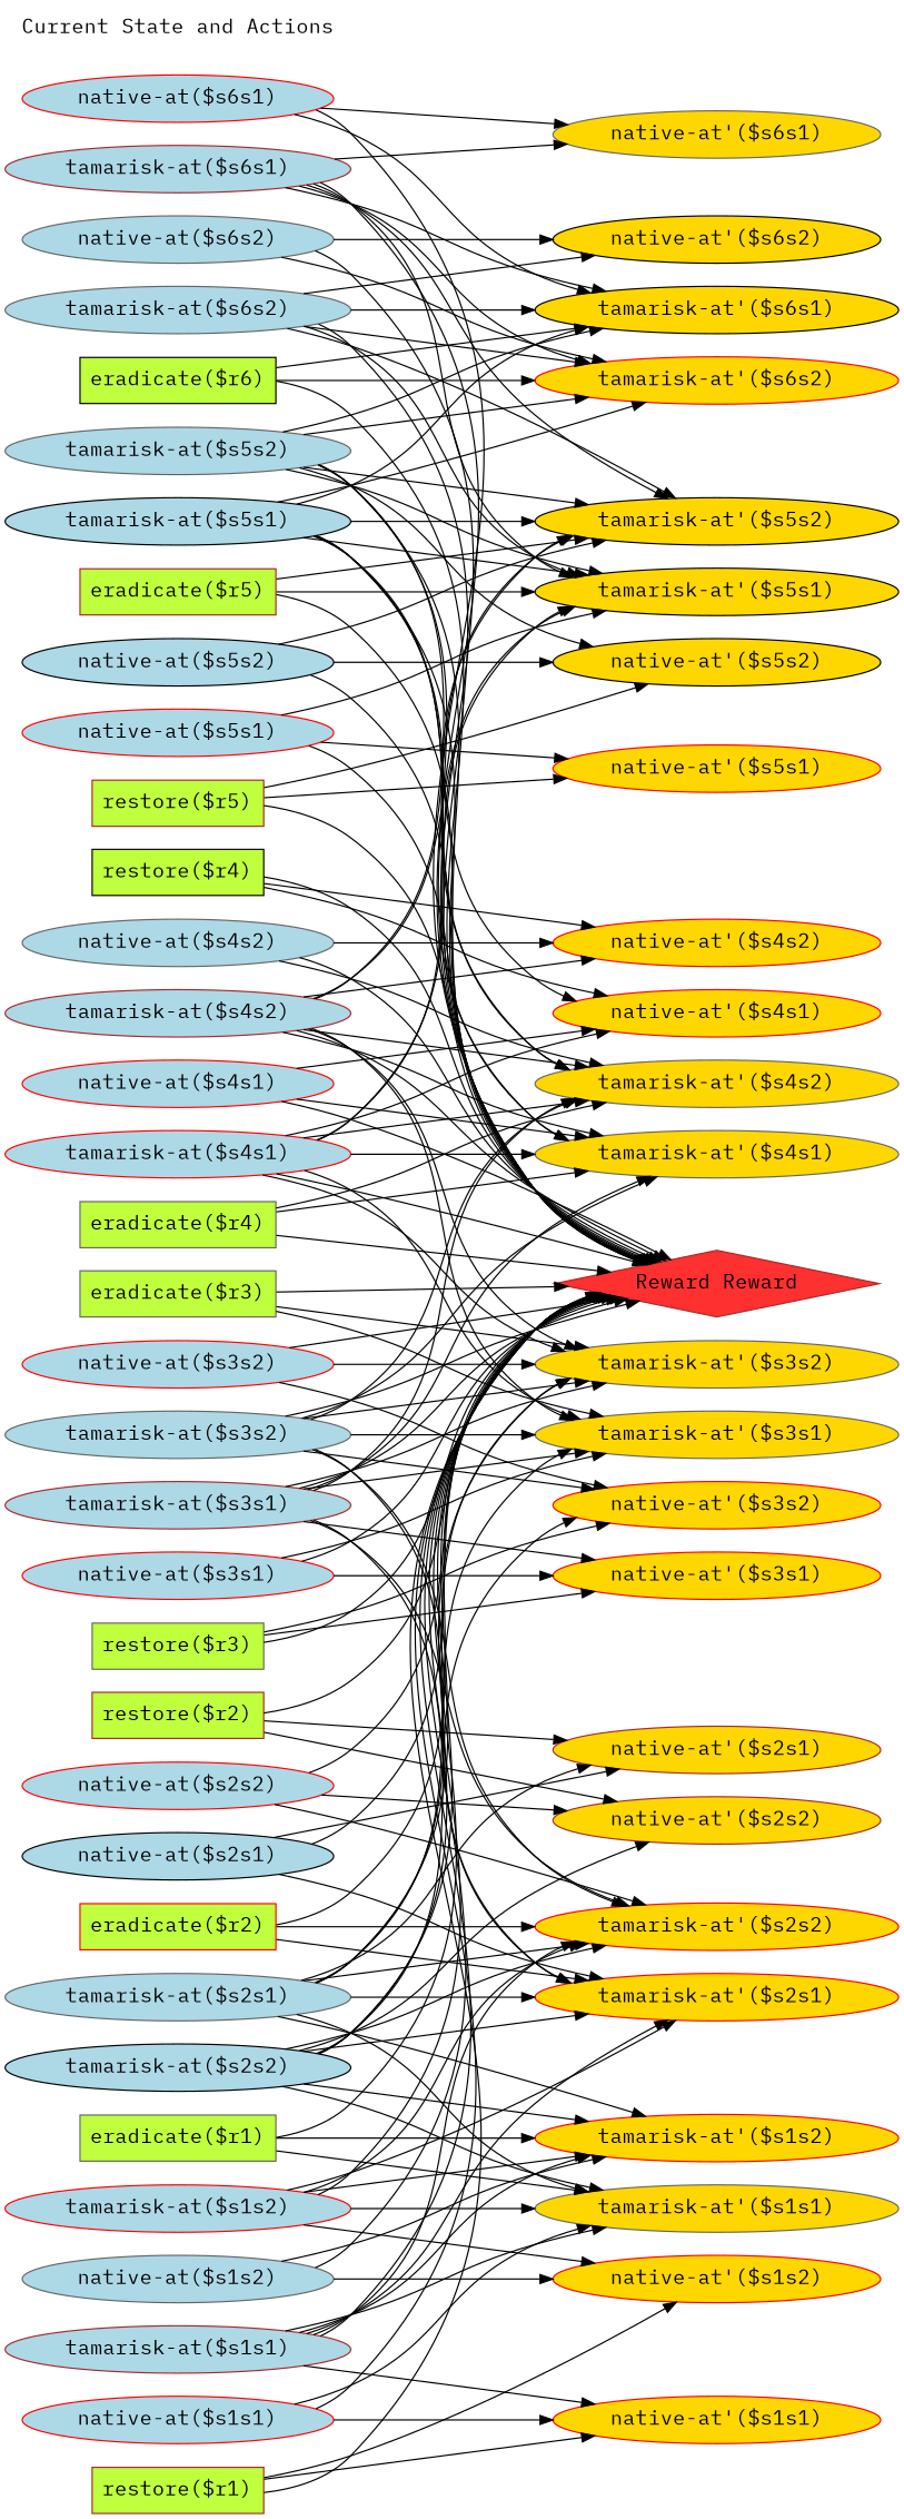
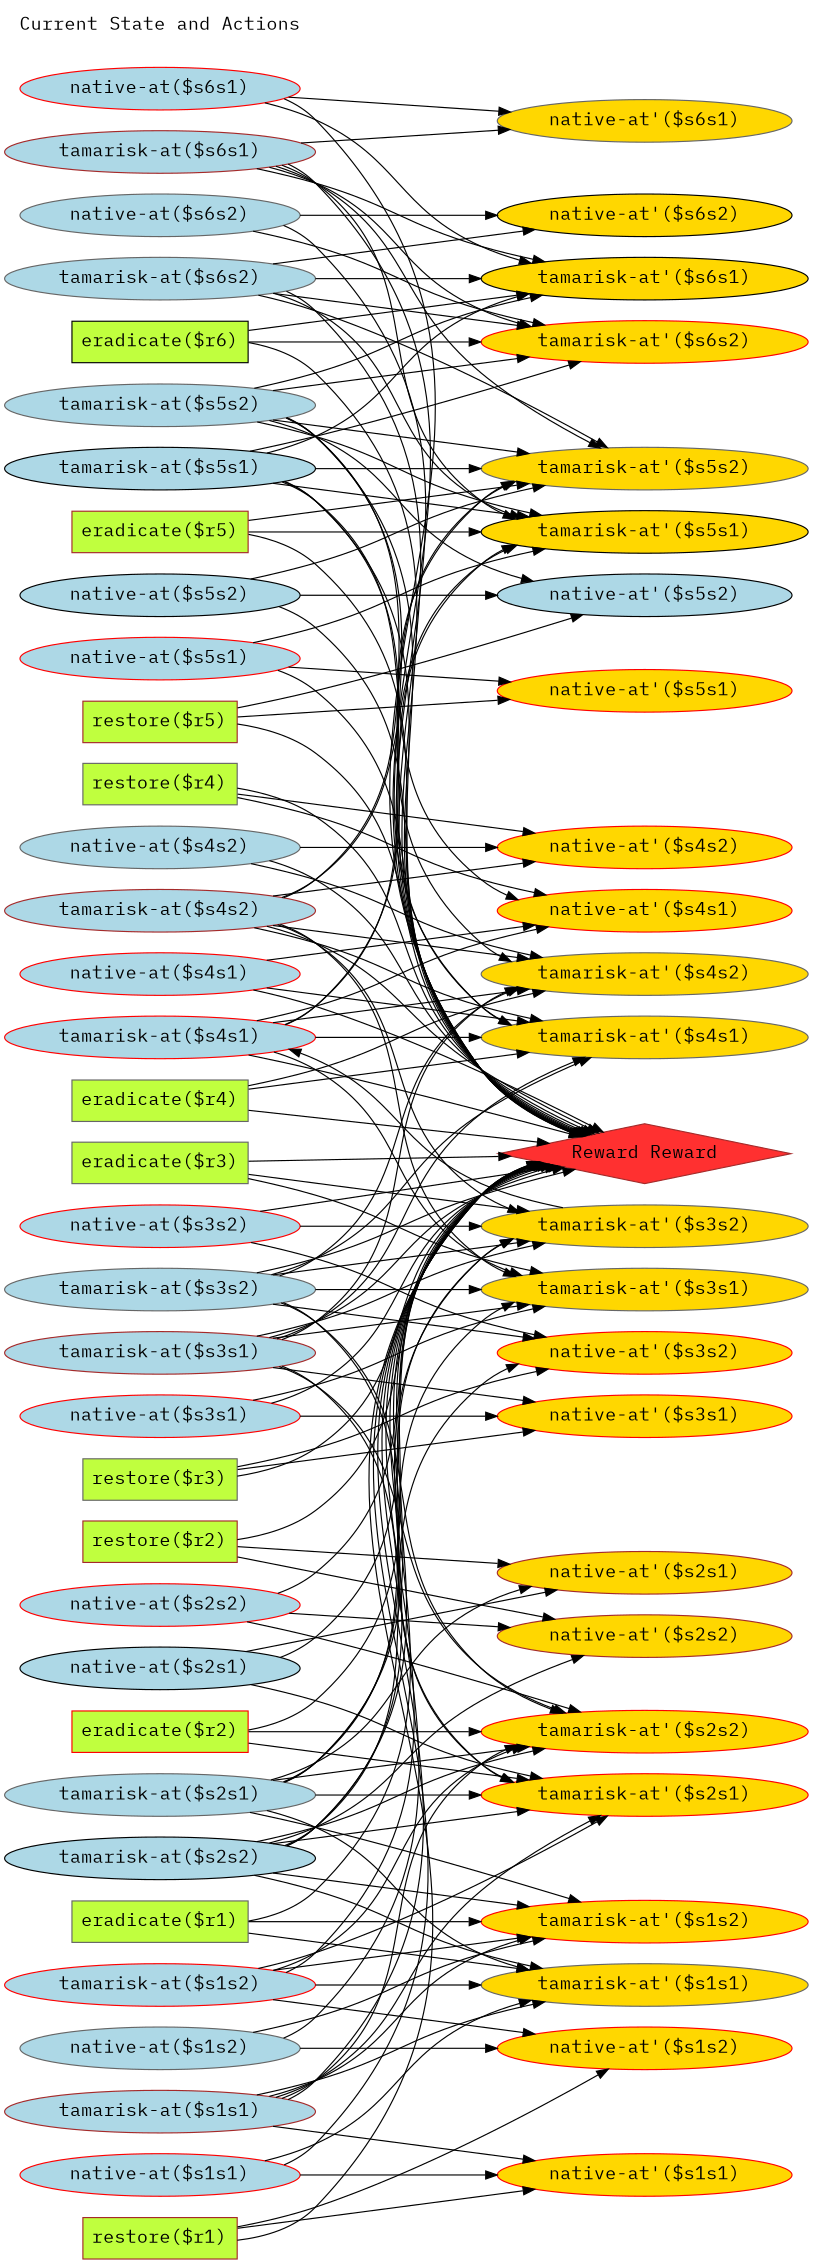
  digraph {
    fontname="IBM Plex Mono"
    fontsize=16
    rankdir=LR
    ranksep=2.00
    node [color=red fillcolor=lightblue fontname="IBM Plex Mono" fontsize=16 shape=ellipse style=filled]
    edge [color=black fontname="IBM Plex Mono" style=solid]
-   "restore($r4)" [color=black fillcolor=olivedrab1 height=0.5 shape=box width=1.2778]
+   "restore($r4)" [color=gray40 fillcolor=olivedrab1 height=0.5 shape=box width=1.2778]
    "tamarisk-at($s6s2)" [color=gray40 height=0.51069 width=2.6517]
    "tamarisk-at($s5s1)" [color=black height=0.51069 width=2.6517]
    "tamarisk-at($s2s1)" [color=gray40 height=0.51069 width=2.6517]
    "tamarisk-at($s2s2)" [color=black height=0.51069 width=2.6517]
    "eradicate($r4)" [color=gray40 fillcolor=olivedrab1 height=0.5 shape=box width=1.4583]
    "native-at($s1s2)" [color=gray40 height=0.51069 width=2.3374]
    "native-at($s4s1)" [height=0.51069 width=2.3374]
    "native-at($s5s2)" [color=black height=0.51069 width=2.3374]
    "restore($r5)" [color=brown fillcolor=olivedrab1 height=0.5 shape=box width=1.2778]
    "tamarisk-at($s5s2)" [color=gray40 height=0.51069 width=2.6517]
    "tamarisk-at($s1s1)" [color=brown height=0.51069 width=2.6517]
    "tamarisk-at($s4s1)" [height=0.51069 width=2.6517]
    "native-at($s3s1)" [height=0.51069 width=2.3374]
    "eradicate($r5)" [color=brown fillcolor=olivedrab1 height=0.5 shape=box width=1.4583]
    "native-at($s4s2)" [color=gray40 height=0.51069 width=2.3374]
    "eradicate($r1)" [color=gray40 fillcolor=olivedrab1 height=0.5 shape=box width=1.4583]
    "restore($r2)" [color=brown fillcolor=olivedrab1 height=0.5 shape=box width=1.2778]
    "native-at($s6s2)" [color=gray40 height=0.51069 width=2.3374]
    "Current State and Actions" [color=black fillcolor=white height=0.5 shape=plaintext style=bold width=2.5139]
    "tamarisk-at($s4s2)" [color=brown height=0.51069 width=2.6517]
    "tamarisk-at($s1s2)" [height=0.51069 width=2.6517]
    "tamarisk-at($s3s1)" [color=brown height=0.51069 width=2.6517]
    "eradicate($r6)" [color=black fillcolor=olivedrab1 height=0.5 shape=box width=1.4583]
    "native-at($s2s1)" [color=black height=0.51069 width=2.3374]
    "native-at($s3s2)" [height=0.51069 width=2.3374]
    "eradicate($r2)" [fillcolor=olivedrab1 height=0.5 shape=box width=1.4583]
    "restore($r1)" [color=brown fillcolor=olivedrab1 height=0.5 shape=box width=1.2778]
    "restore($r3)" [color=gray40 fillcolor=olivedrab1 height=0.5 shape=box width=1.2778]
    "native-at($s6s1)" [height=0.51069 width=2.3374]
    "tamarisk-at($s6s1)" [color=brown height=0.51069 width=2.6517]
    "tamarisk-at($s3s2)" [color=gray40 height=0.51069 width=2.6517]
    "native-at($s1s1)" [height=0.51069 width=2.3374]
    "native-at($s2s2)" [height=0.51069 width=2.3374]
    "native-at($s5s1)" [height=0.51069 width=2.3374]
    "eradicate($r3)" [color=gray40 fillcolor=olivedrab1 height=0.5 shape=box width=1.4583]
    "native-at'($s4s2)" [fillcolor=gold1 height=0.51069 width=2.3963]
    "tamarisk-at'($s1s2)" [fillcolor=gold1 height=0.51069 width=2.7106]
    n39 [color=brown fillcolor=firebrick1 height=0.72222 label="Reward Reward" shape=diamond width=3.5278]
    "tamarisk-at'($s4s1)" [color=gray40 fillcolor=gold1 height=0.51069 width=2.7106]
-   "tamarisk-at'($s5s2)" [color=black fillcolor=gold1 height=0.51069 width=2.7106]
+   "tamarisk-at'($s5s2)" [color=gray40 fillcolor=gold1 height=0.51069 width=2.7106]
    "native-at'($s3s1)" [fillcolor=gold1 height=0.51069 width=2.3963]
    "native-at'($s6s1)" [color=gray40 fillcolor=gold1 height=0.51069 width=2.3963]
    "tamarisk-at'($s3s1)" [color=gray40 fillcolor=gold1 height=0.51069 width=2.7106]
    "native-at'($s3s2)" [fillcolor=gold1 height=0.51069 width=2.3963]
    "tamarisk-at'($s4s2)" [color=gray40 fillcolor=gold1 height=0.51069 width=2.7106]
    "native-at'($s2s1)" [color=brown fillcolor=gold1 height=0.51069 width=2.3963]
    "native-at'($s5s1)" [fillcolor=gold1 height=0.51069 width=2.3963]
    "native-at'($s6s2)" [color=black fillcolor=gold1 height=0.51069 width=2.3963]
    "tamarisk-at'($s2s1)" [fillcolor=gold1 height=0.51069 width=2.7106]
    "native-at'($s2s2)" [color=brown fillcolor=gold1 height=0.51069 width=2.3963]
    "tamarisk-at'($s3s2)" [color=gray40 fillcolor=gold1 height=0.51069 width=2.7106]
    "native-at'($s1s1)" [fillcolor=gold1 height=0.51069 width=2.3963]
    "tamarisk-at'($s6s1)" [color=black fillcolor=gold1 height=0.51069 width=2.7106]
-   "native-at'($s5s2)" [color=black fillcolor=gold1 height=0.51069 width=2.3963]
+   "native-at'($s5s2)" [color=black height=0.51069 width=2.3963]
    "tamarisk-at'($s2s2)" [fillcolor=gold1 height=0.51069 width=2.7106]
    "tamarisk-at'($s1s1)" [color=gray40 fillcolor=gold1 height=0.51069 width=2.7106]
    "tamarisk-at'($s5s1)" [color=black fillcolor=gold1 height=0.51069 width=2.7106]
    "tamarisk-at'($s6s2)" [fillcolor=gold1 height=0.51069 width=2.7106]
    "native-at'($s4s1)" [fillcolor=gold1 height=0.51069 width=2.3963]
    "native-at'($s1s2)" [fillcolor=gold1 height=0.51069 width=2.3963]
    subgraph sub_1 {
      rank=same
      "restore($r4)"
      "tamarisk-at($s6s2)"
      "tamarisk-at($s5s1)"
      "tamarisk-at($s2s1)"
      "tamarisk-at($s2s2)"
      "eradicate($r4)"
      "native-at($s1s2)"
      "native-at($s4s1)"
      "native-at($s5s2)"
      "restore($r5)"
      "tamarisk-at($s5s2)"
      "tamarisk-at($s1s1)"
      "tamarisk-at($s4s1)"
      "native-at($s3s1)"
      "eradicate($r5)"
      "native-at($s4s2)"
      "eradicate($r1)"
      "restore($r2)"
      "native-at($s6s2)"
      "Current State and Actions"
      "tamarisk-at($s4s2)"
      "tamarisk-at($s1s2)"
      "tamarisk-at($s3s1)"
      "eradicate($r6)"
      "native-at($s2s1)"
      "native-at($s3s2)"
      "eradicate($r2)"
      "restore($r1)"
      "restore($r3)"
      "native-at($s6s1)"
      "tamarisk-at($s6s1)"
      "tamarisk-at($s3s2)"
      "native-at($s1s1)"
      "native-at($s2s2)"
      "native-at($s5s1)"
      "eradicate($r3)"
    }
    subgraph sub_2 {
      rank=same
      "native-at'($s4s2)"
      "tamarisk-at'($s1s2)"
      n39
      "tamarisk-at'($s4s1)"
      "tamarisk-at'($s5s2)"
      "native-at'($s3s1)"
      "native-at'($s6s1)"
      "tamarisk-at'($s3s1)"
      "native-at'($s3s2)"
      "tamarisk-at'($s4s2)"
      "native-at'($s2s1)"
      "native-at'($s5s1)"
      "native-at'($s6s2)"
      "tamarisk-at'($s2s1)"
      "native-at'($s2s2)"
      "tamarisk-at'($s3s2)"
      "native-at'($s1s1)"
      "tamarisk-at'($s6s1)"
      "native-at'($s5s2)"
      "tamarisk-at'($s2s2)"
      "tamarisk-at'($s1s1)"
      "tamarisk-at'($s5s1)"
      "tamarisk-at'($s6s2)"
      "native-at'($s4s1)"
      "native-at'($s1s2)"
    }
    "restore($r4)" -> "native-at'($s4s2)"
    "restore($r4)" -> n39 [color="" style=""]
    "restore($r4)" -> "native-at'($s4s1)"
    "tamarisk-at($s6s2)" -> n39 [color="" style=""]
    "tamarisk-at($s6s2)" -> "tamarisk-at'($s5s2)"
    "tamarisk-at($s6s2)" -> "native-at'($s6s2)"
    "tamarisk-at($s6s2)" -> "tamarisk-at'($s6s1)"
    "tamarisk-at($s6s2)" -> "tamarisk-at'($s5s1)"
    "tamarisk-at($s6s2)" -> "tamarisk-at'($s6s2)"
    "tamarisk-at($s5s1)" -> n39 [color="" style=""]
    "tamarisk-at($s5s1)" -> "tamarisk-at'($s4s1)"
    "tamarisk-at($s5s1)" -> "tamarisk-at'($s5s2)"
-   "tamarisk-at($s5s1)" -> "tamarisk-at'($s4s2)"
    "tamarisk-at($s5s1)" -> "tamarisk-at'($s6s1)"
    "tamarisk-at($s5s1)" -> "tamarisk-at'($s5s1)"
    "tamarisk-at($s5s1)" -> "tamarisk-at'($s6s2)"
    "tamarisk-at($s5s1)" -> "native-at'($s4s1)"
    "tamarisk-at($s2s1)" -> "tamarisk-at'($s1s2)"
    "tamarisk-at($s2s1)" -> n39 [color="" style=""]
    "tamarisk-at($s2s1)" -> "tamarisk-at'($s3s1)"
    "tamarisk-at($s2s1)" -> "native-at'($s2s1)"
    "tamarisk-at($s2s1)" -> "tamarisk-at'($s2s1)"
    "tamarisk-at($s2s1)" -> "tamarisk-at'($s3s2)"
    "tamarisk-at($s2s1)" -> "tamarisk-at'($s2s2)"
    "tamarisk-at($s2s1)" -> "tamarisk-at'($s1s1)"
    "tamarisk-at($s2s2)" -> "tamarisk-at'($s1s2)"
    "tamarisk-at($s2s2)" -> n39 [color="" style=""]
    "tamarisk-at($s2s2)" -> "native-at'($s3s2)"
    "tamarisk-at($s2s2)" -> "tamarisk-at'($s2s1)"
    "tamarisk-at($s2s2)" -> "native-at'($s2s2)"
    "tamarisk-at($s2s2)" -> "tamarisk-at'($s3s2)"
    "tamarisk-at($s2s2)" -> "tamarisk-at'($s2s2)"
    "tamarisk-at($s2s2)" -> "tamarisk-at'($s1s1)"
    "eradicate($r4)" -> n39 [color="" style=""]
    "eradicate($r4)" -> "tamarisk-at'($s4s1)"
    "eradicate($r4)" -> "tamarisk-at'($s4s2)"
    "native-at($s1s2)" -> "tamarisk-at'($s1s2)"
    "native-at($s1s2)" -> n39 [color="" style=""]
    "native-at($s1s2)" -> "native-at'($s1s2)"
    "native-at($s4s1)" -> n39 [color="" style=""]
    "native-at($s4s1)" -> "tamarisk-at'($s4s1)"
    "native-at($s4s1)" -> "native-at'($s4s1)"
    "native-at($s5s2)" -> n39 [color="" style=""]
    "native-at($s5s2)" -> "tamarisk-at'($s5s2)"
    "native-at($s5s2)" -> "native-at'($s5s2)"
    "restore($r5)" -> n39 [color="" style=""]
    "restore($r5)" -> "native-at'($s5s1)"
    "restore($r5)" -> "native-at'($s5s2)"
    "tamarisk-at($s5s2)" -> n39 [color="" style=""]
    "tamarisk-at($s5s2)" -> "tamarisk-at'($s4s1)"
    "tamarisk-at($s5s2)" -> "tamarisk-at'($s5s2)"
    "tamarisk-at($s5s2)" -> "tamarisk-at'($s4s2)"
    "tamarisk-at($s5s2)" -> "tamarisk-at'($s6s1)"
    "tamarisk-at($s5s2)" -> "native-at'($s5s2)"
    "tamarisk-at($s5s2)" -> "tamarisk-at'($s5s1)"
    "tamarisk-at($s5s2)" -> "tamarisk-at'($s6s2)"
    "tamarisk-at($s1s1)" -> "tamarisk-at'($s1s2)"
    "tamarisk-at($s1s1)" -> n39 [color="" style=""]
    "tamarisk-at($s1s1)" -> "tamarisk-at'($s2s1)"
    "tamarisk-at($s1s1)" -> "native-at'($s1s1)"
    "tamarisk-at($s1s1)" -> "tamarisk-at'($s2s2)"
    "tamarisk-at($s1s1)" -> "tamarisk-at'($s1s1)"
    "tamarisk-at($s4s1)" -> n39 [color="" style=""]
    "tamarisk-at($s4s1)" -> "tamarisk-at'($s4s1)"
    "tamarisk-at($s4s1)" -> "tamarisk-at'($s5s2)"
    "tamarisk-at($s4s1)" -> "tamarisk-at'($s3s1)"
    "tamarisk-at($s4s1)" -> "tamarisk-at'($s4s2)"
-   "tamarisk-at($s4s1)" -> "tamarisk-at'($s3s2)"
+   "tamarisk-at'($s3s2)" -> "tamarisk-at($s4s1)"
    "tamarisk-at($s4s1)" -> "tamarisk-at'($s5s1)"
    "tamarisk-at($s4s1)" -> "native-at'($s4s1)"
    "native-at($s3s1)" -> n39 [color="" style=""]
    "native-at($s3s1)" -> "native-at'($s3s1)"
    "native-at($s3s1)" -> "tamarisk-at'($s3s1)"
    "eradicate($r5)" -> n39 [color="" style=""]
    "eradicate($r5)" -> "tamarisk-at'($s5s2)"
    "eradicate($r5)" -> "tamarisk-at'($s5s1)"
    "native-at($s4s2)" -> "native-at'($s4s2)"
    "native-at($s4s2)" -> n39 [color="" style=""]
    "native-at($s4s2)" -> "tamarisk-at'($s4s2)"
    "eradicate($r1)" -> "tamarisk-at'($s1s2)"
    "eradicate($r1)" -> n39 [color="" style=""]
    "eradicate($r1)" -> "tamarisk-at'($s1s1)"
    "restore($r2)" -> n39 [color="" style=""]
    "restore($r2)" -> "native-at'($s2s1)"
    "restore($r2)" -> "native-at'($s2s2)"
    "native-at($s6s2)" -> n39 [color="" style=""]
    "native-at($s6s2)" -> "native-at'($s6s2)"
    "native-at($s6s2)" -> "tamarisk-at'($s6s2)"
    "tamarisk-at($s4s2)" -> "native-at'($s4s2)"
    "tamarisk-at($s4s2)" -> n39 [color="" style=""]
    "tamarisk-at($s4s2)" -> "tamarisk-at'($s4s1)"
    "tamarisk-at($s4s2)" -> "tamarisk-at'($s5s2)"
    "tamarisk-at($s4s2)" -> "tamarisk-at'($s3s1)"
    "tamarisk-at($s4s2)" -> "tamarisk-at'($s4s2)"
    "tamarisk-at($s4s2)" -> "tamarisk-at'($s3s2)"
    "tamarisk-at($s4s2)" -> "tamarisk-at'($s5s1)"
    "tamarisk-at($s1s2)" -> "tamarisk-at'($s1s2)"
    "tamarisk-at($s1s2)" -> n39 [color="" style=""]
    "tamarisk-at($s1s2)" -> "tamarisk-at'($s2s1)"
    "tamarisk-at($s1s2)" -> "tamarisk-at'($s2s2)"
    "tamarisk-at($s1s2)" -> "tamarisk-at'($s1s1)"
    "tamarisk-at($s1s2)" -> "native-at'($s1s2)"
    "tamarisk-at($s3s1)" -> n39 [color="" style=""]
    "tamarisk-at($s3s1)" -> "tamarisk-at'($s4s1)"
    "tamarisk-at($s3s1)" -> "native-at'($s3s1)"
    "tamarisk-at($s3s1)" -> "tamarisk-at'($s3s1)"
    "tamarisk-at($s3s1)" -> "tamarisk-at'($s4s2)"
    "tamarisk-at($s3s1)" -> "tamarisk-at'($s2s1)"
    "tamarisk-at($s3s1)" -> "tamarisk-at'($s3s2)"
    "tamarisk-at($s3s1)" -> "tamarisk-at'($s2s2)"
    "eradicate($r6)" -> n39 [color="" style=""]
    "eradicate($r6)" -> "tamarisk-at'($s6s1)"
    "eradicate($r6)" -> "tamarisk-at'($s6s2)"
    "native-at($s2s1)" -> n39 [color="" style=""]
    "native-at($s2s1)" -> "native-at'($s2s1)"
    "native-at($s2s1)" -> "tamarisk-at'($s2s1)"
    "native-at($s3s2)" -> n39 [color="" style=""]
    "native-at($s3s2)" -> "native-at'($s3s2)"
    "native-at($s3s2)" -> "tamarisk-at'($s3s2)"
    "eradicate($r2)" -> n39 [color="" style=""]
    "eradicate($r2)" -> "tamarisk-at'($s2s1)"
    "eradicate($r2)" -> "tamarisk-at'($s2s2)"
    "restore($r1)" -> n39 [color="" style=""]
    "restore($r1)" -> "native-at'($s1s1)"
    "restore($r1)" -> "native-at'($s1s2)"
    "restore($r3)" -> n39 [color="" style=""]
    "restore($r3)" -> "native-at'($s3s1)"
    "restore($r3)" -> "native-at'($s3s2)"
    "native-at($s6s1)" -> n39 [color="" style=""]
    "native-at($s6s1)" -> "native-at'($s6s1)"
    "native-at($s6s1)" -> "tamarisk-at'($s6s1)"
    "tamarisk-at($s6s1)" -> n39 [color="" style=""]
    "tamarisk-at($s6s1)" -> "tamarisk-at'($s5s2)"
    "tamarisk-at($s6s1)" -> "native-at'($s6s1)"
    "tamarisk-at($s6s1)" -> "tamarisk-at'($s6s1)"
    "tamarisk-at($s6s1)" -> "tamarisk-at'($s5s1)"
    "tamarisk-at($s6s1)" -> "tamarisk-at'($s6s2)"
    "tamarisk-at($s3s2)" -> n39 [color="" style=""]
    "tamarisk-at($s3s2)" -> "tamarisk-at'($s4s1)"
    "tamarisk-at($s3s2)" -> "tamarisk-at'($s3s1)"
    "tamarisk-at($s3s2)" -> "native-at'($s3s2)"
    "tamarisk-at($s3s2)" -> "tamarisk-at'($s4s2)"
    "tamarisk-at($s3s2)" -> "tamarisk-at'($s2s1)"
    "tamarisk-at($s3s2)" -> "tamarisk-at'($s3s2)"
    "tamarisk-at($s3s2)" -> "tamarisk-at'($s2s2)"
    "native-at($s1s1)" -> n39 [color="" style=""]
    "native-at($s1s1)" -> "native-at'($s1s1)"
    "native-at($s1s1)" -> "tamarisk-at'($s1s1)"
    "native-at($s2s2)" -> n39 [color="" style=""]
    "native-at($s2s2)" -> "native-at'($s2s2)"
    "native-at($s2s2)" -> "tamarisk-at'($s2s2)"
    "native-at($s5s1)" -> n39 [color="" style=""]
    "native-at($s5s1)" -> "native-at'($s5s1)"
    "native-at($s5s1)" -> "tamarisk-at'($s5s1)"
    "eradicate($r3)" -> n39 [color="" style=""]
    "eradicate($r3)" -> "tamarisk-at'($s3s1)"
    "eradicate($r3)" -> "tamarisk-at'($s3s2)"
  }
